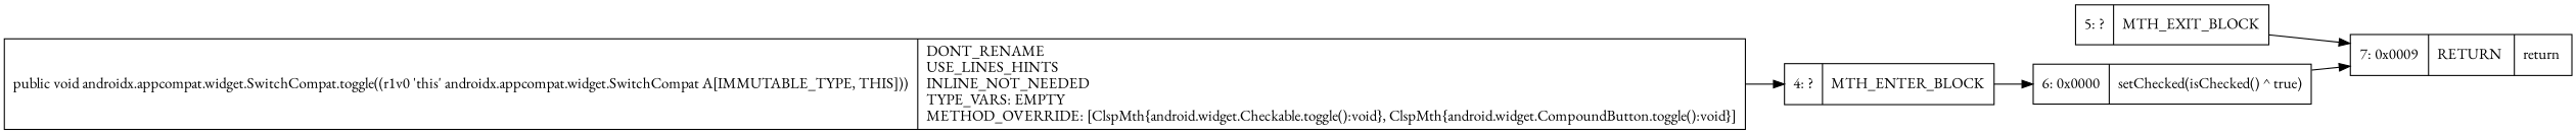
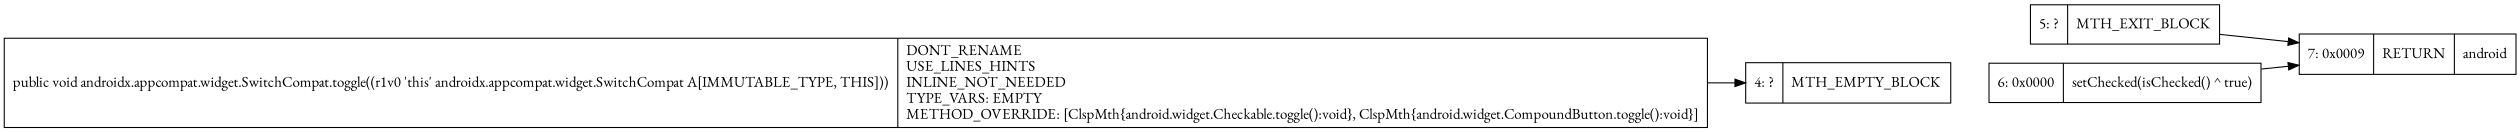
  digraph {
    fontname="EB Garamond"
    rankdir=LR
    node [fontname="EB Garamond" shape=record]
    edge [fontname="EB Garamond"]
-   n1 [label="{4\:\ ?|MTH_ENTER_BLOCK\l}"]
+   n1 [label="{4\:\ ?|MTH_EMPTY_BLOCK\l}"]
    n2 [label="{6\:\ 0x0000|setChecked(isChecked() ^ true)\l}"]
-   n3 [label="{7\:\ 0x0009|RETURN\l|return\l}"]
+   n3 [label="{7\:\ 0x0009|RETURN\l|android\l}"]
    n4 [label="{5\:\ ?|MTH_EXIT_BLOCK\l}"]
    n5 [label="{public void androidx.appcompat.widget.SwitchCompat.toggle((r1v0 'this' androidx.appcompat.widget.SwitchCompat A[IMMUTABLE_TYPE, THIS]))  | DONT_RENAME\lUSE_LINES_HINTS\lINLINE_NOT_NEEDED\lTYPE_VARS: EMPTY\lMETHOD_OVERRIDE: [ClspMth\{android.widget.Checkable.toggle():void\}, ClspMth\{android.widget.CompoundButton.toggle():void\}]\l}"]
-   n1 -> n2
    n2 -> n3
    n4 -> n3
    n5 -> n1
  }
